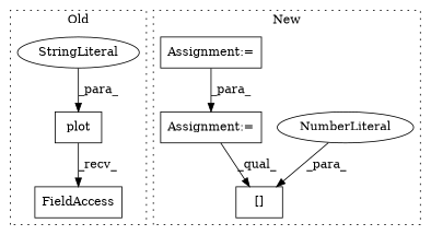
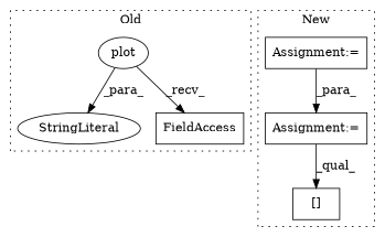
  digraph {
    node [a=7 l=1 shape=box]
-   n1 [a=32 l="5,1" label=plot s="1035,1204"]
+   n1 [a=32 l="5,1" label=plot s="1035,1204" shape=ellipse]
    n2 [a=45 l=10 label=StringLiteral s=1062 shape=ellipse]
    n3 [a=22 l=9 label=FieldAccess s=1025]
    n4 [a=2 l="4,1" label="[]" s="902,907"]
    n5 [l="53,2" label="Assignment:=" s="801,888"]
-   n6 [a=34 label=NumberLiteral s=906 shape=ellipse]
    n7 [label="Assignment:=" s=596]
    subgraph cluster_1 {
      label=Old
      style=dotted
      n1
      n2
      n3
    }
    subgraph cluster_2 {
      label=New
      style=dotted
      n4
      n5
-     n6
      n7
    }
    n1 -> n3 [label=_recv_]
-   n2 -> n1 [label=_para_]
+   n1 -> n2 [label=_para_]
    n5 -> n4 [label=_qual_]
-   n6 -> n4 [label=_para_]
    n7 -> n5 [label=_para_]
  }
